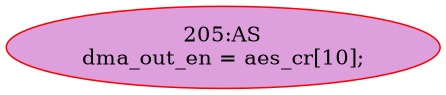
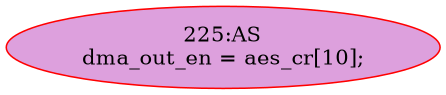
  strict digraph {
-   n1 [ast="<pyverilog.vparser.ast.Assign object at 0x7f79abcae510>" def_var="['dma_out_en']" fillcolor=plum label="205:AS\ndma_out_en = aes_cr[10];" statements="[]" style=filled typ=Assign use_var="['aes_cr']" color=red]
+   n1 [ast="<pyverilog.vparser.ast.Assign object at 0x7f79abcae510>" def_var="['dma_out_en']" fillcolor=plum label="225:AS\ndma_out_en = aes_cr[10];" statements="[]" style=filled typ=Assign use_var="['aes_cr']" color=red]
  }
